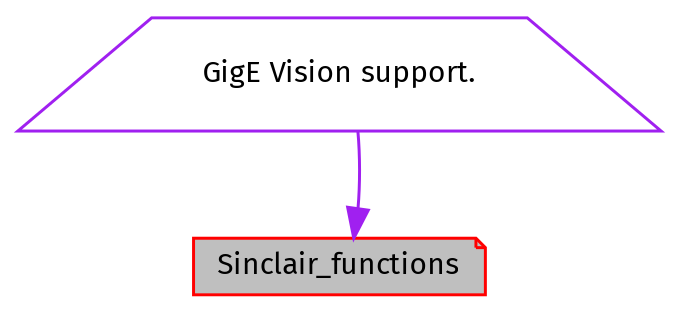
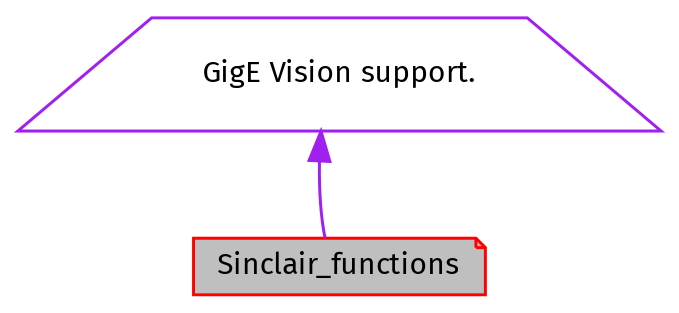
  digraph {
    rankdir=TB
    fontname="Fira Sans"
    node [fontname="Fira Sans" fontsize=10 style=filled]
    n1 [color=purple fillcolor=white height=0.2 label="GigE Vision support." shape=trapezium width=0.4]
    n2 [color=red fillcolor=grey75 fontcolor=black height=0.2 label=Sinclair_functions shape=note width=0.4]
-   n2 -> n1 [dir=back fontname="Fira Sans" fontsize=10 labelfontname=Helvetica labelfontsize=10 shape=plaintext style=solid color=purple]
+   n1 -> n2 [dir=back fontname="Fira Sans" fontsize=10 labelfontname=Helvetica labelfontsize=10 shape=plaintext style=solid color=purple]
  }
